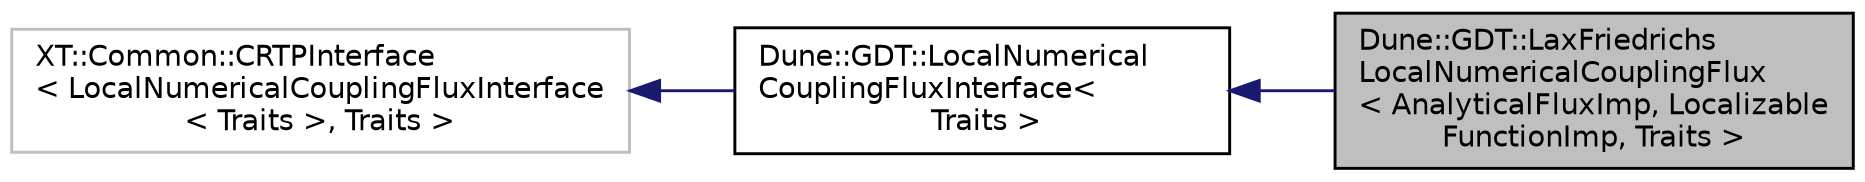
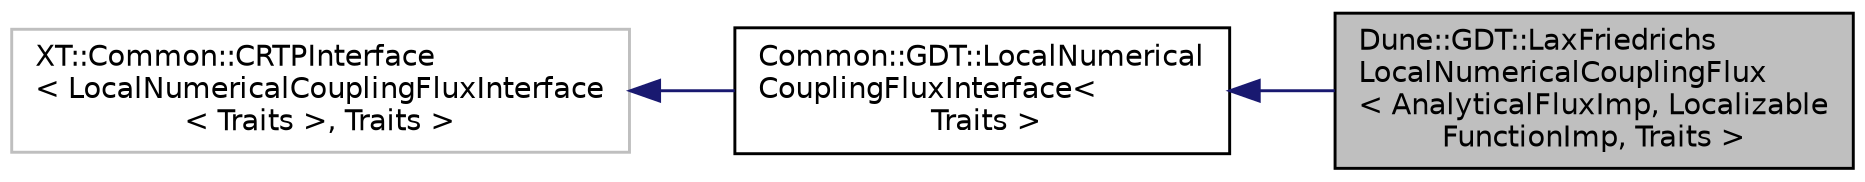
  digraph {
    rankdir=LR
    node [color=black fillcolor=white fontname=Helvetica fontsize=10 shape=record style=filled]
    edge [color=midnightblue dir=back fontname=Helvetica fontsize=10 labelfontname=Helvetica labelfontsize=10 style=solid]
    n1 [fillcolor=grey75 fontcolor=black height=0.2 label="Dune::GDT::LaxFriedrichs\lLocalNumericalCouplingFlux\l\< AnalyticalFluxImp, Localizable\lFunctionImp, Traits \>" width=0.4]
-   n2 [height=0.2 label="Dune::GDT::LocalNumerical\lCouplingFluxInterface\<\l Traits \>" width=0.4]
+   n2 [height=0.2 label="Common::GDT::LocalNumerical\lCouplingFluxInterface\<\l Traits \>" width=0.4]
    n3 [color=grey75 height=0.2 label="XT::Common::CRTPInterface\l\< LocalNumericalCouplingFluxInterface\l\< Traits \>, Traits \>" width=0.4]
    n2 -> n1
    n3 -> n2
  }
